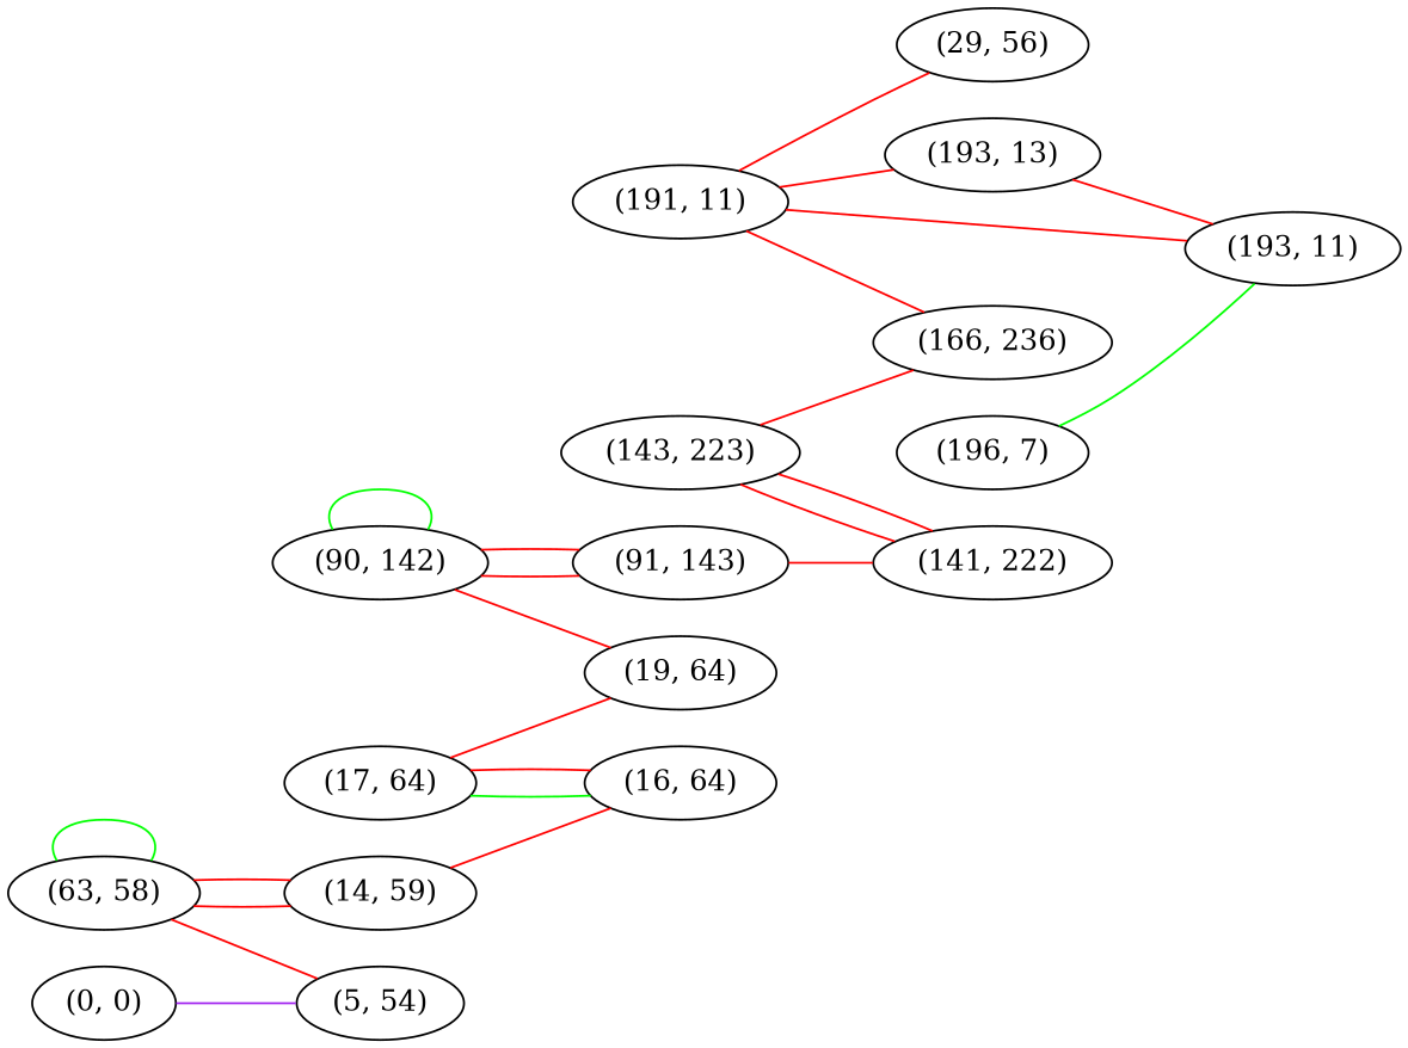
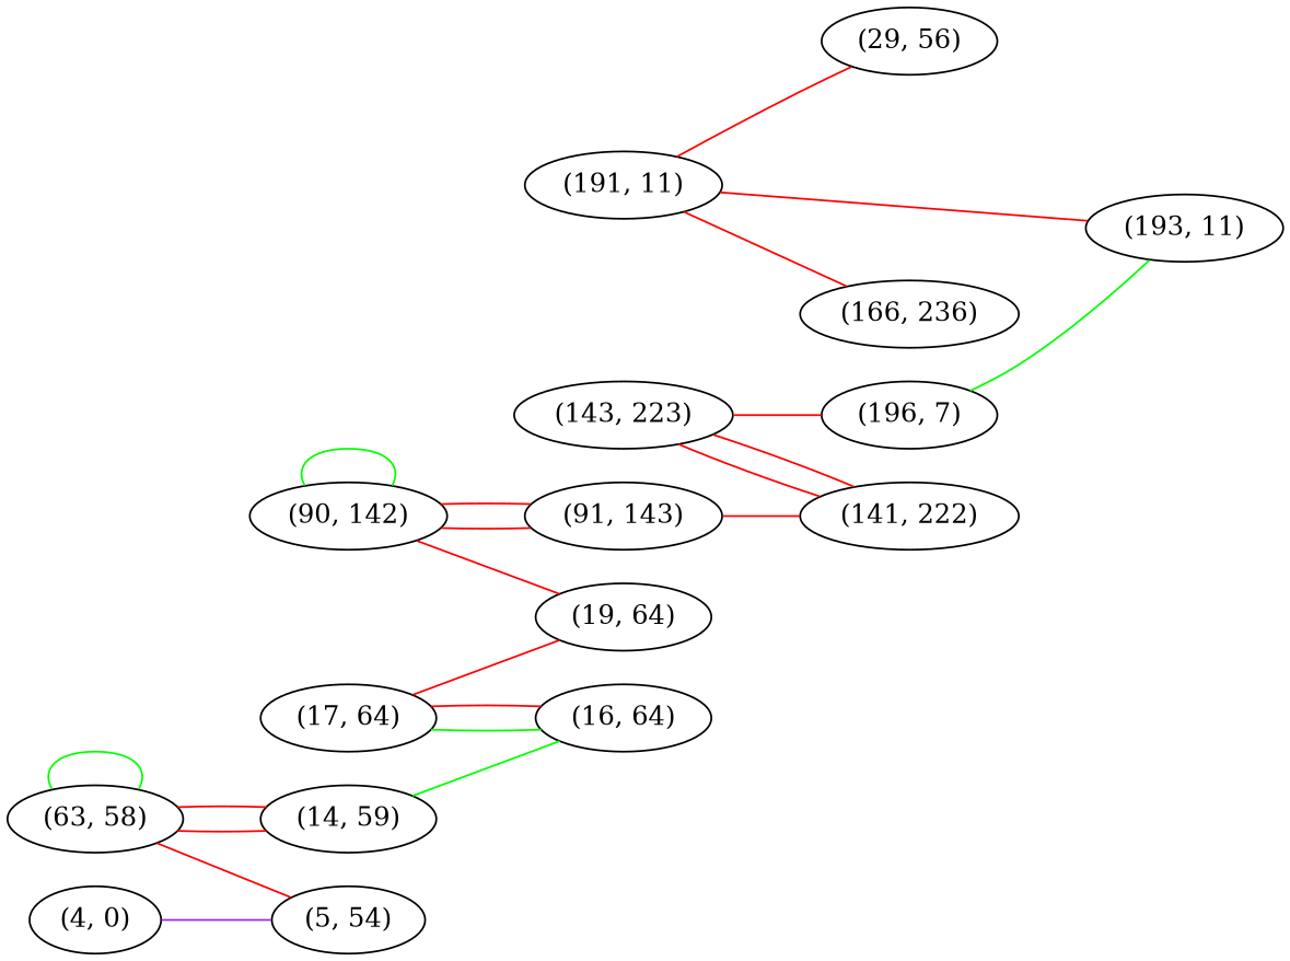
  graph {
    rankdir=LR
    edge [color=red weight=1]
    "(191, 11)"
    "(29, 56)"
-   "(193, 13)"
    "(193, 11)"
    "(166, 236)"
    "(196, 7)"
    "(90, 142)"
    "(91, 143)"
    "(19, 64)"
    "(141, 222)"
    "(17, 64)"
    "(16, 64)"
    n13 [label="(63, 58)"]
    "(14, 59)"
    "(5, 54)"
    "(143, 223)"
-   "(0, 0)"
+   "(0, 0)" [label="(4, 0)"]
    "(191, 11)" -- "(29, 56)"
-   "(191, 11)" -- "(193, 13)"
    "(191, 11)" -- "(193, 11)"
    "(191, 11)" -- "(166, 236)"
-   "(193, 13)" -- "(193, 11)"
    "(196, 7)" -- "(193, 11)" [color=green]
    "(90, 142)" -- "(90, 142)" [color=green weight=2]
    "(90, 142)" -- "(91, 143)"
    "(90, 142)" -- "(91, 143)"
    "(90, 142)" -- "(19, 64)"
    "(91, 143)" -- "(141, 222)"
    "(17, 64)" -- "(19, 64)"
    "(17, 64)" -- "(16, 64)" [color=green weight=2]
    "(17, 64)" -- "(16, 64)"
    n13 -- n13 [color=green weight=2]
    n13 -- "(14, 59)"
    n13 -- "(14, 59)"
    n13 -- "(5, 54)"
-   "(14, 59)" -- "(16, 64)"
-   "(143, 223)" -- "(166, 236)"
+   "(14, 59)" -- "(16, 64)" [color=green]
+   "(143, 223)" -- "(196, 7)"
    "(143, 223)" -- "(141, 222)"
    "(143, 223)" -- "(141, 222)"
    "(0, 0)" -- "(5, 54)" [color=purple weight=4]
  }
